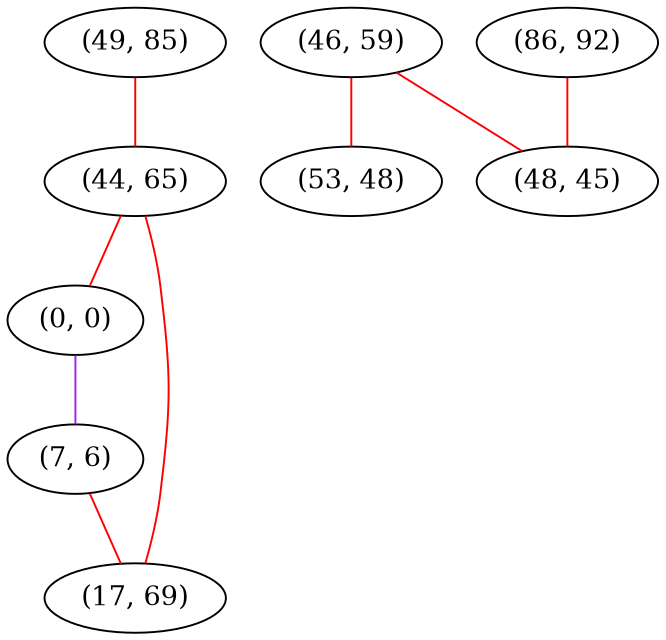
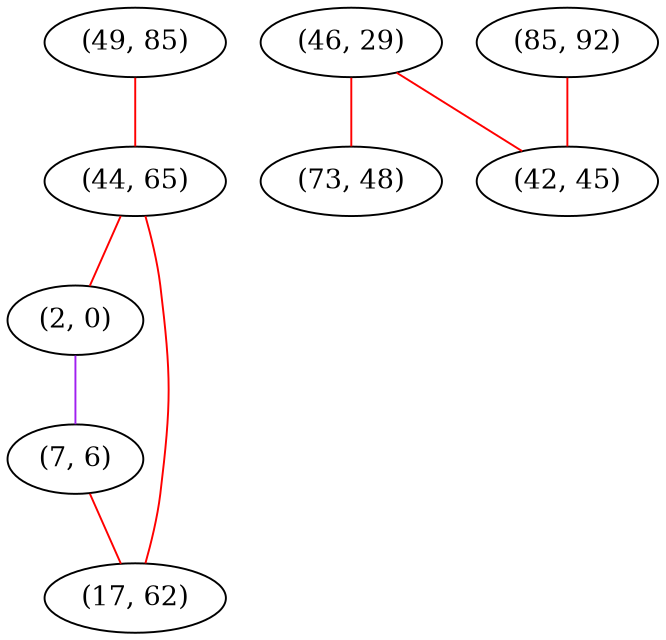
  graph {
    edge [color=red weight=1]
    n1 [label="(49, 85)"]
    "(44, 65)"
-   "(0, 0)"
-   "(17, 62)" [label="(17, 69)"]
+   "(0, 0)" [label="(2, 0)"]
+   "(17, 62)"
    n5 [label="(7, 6)"]
-   "(46, 59)"
-   "(73, 48)" [label="(53, 48)"]
-   "(48, 45)"
-   "(85, 92)" [label="(86, 92)"]
+   "(46, 59)" [label="(46, 29)"]
+   "(73, 48)"
+   "(48, 45)" [label="(42, 45)"]
+   "(85, 92)"
    n1 -- "(44, 65)"
    "(44, 65)" -- "(0, 0)"
    "(44, 65)" -- "(17, 62)"
    "(0, 0)" -- n5 [color=purple weight=4]
    n5 -- "(17, 62)"
    "(46, 59)" -- "(73, 48)"
    "(46, 59)" -- "(48, 45)"
    "(85, 92)" -- "(48, 45)"
  }
